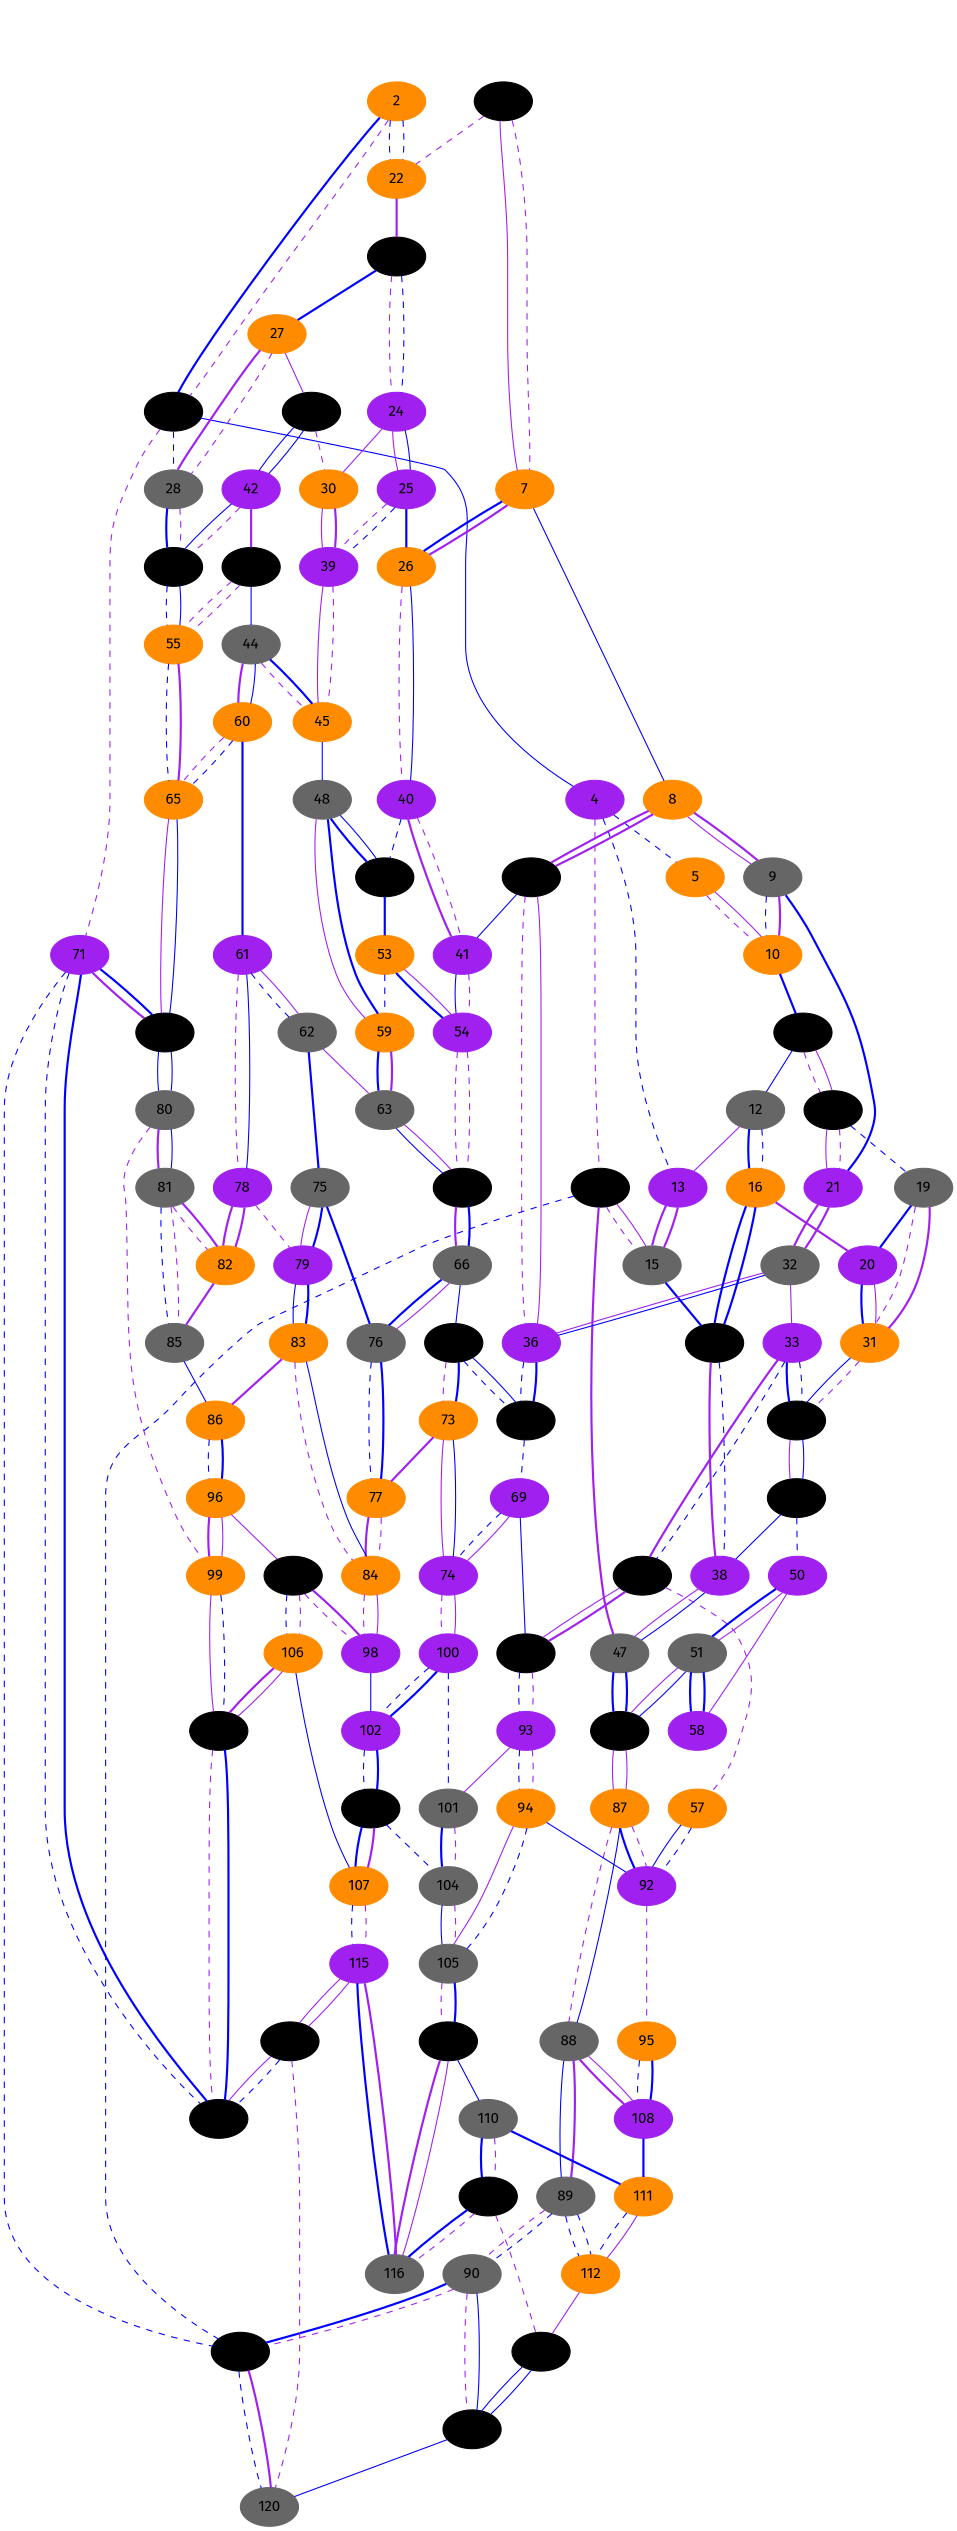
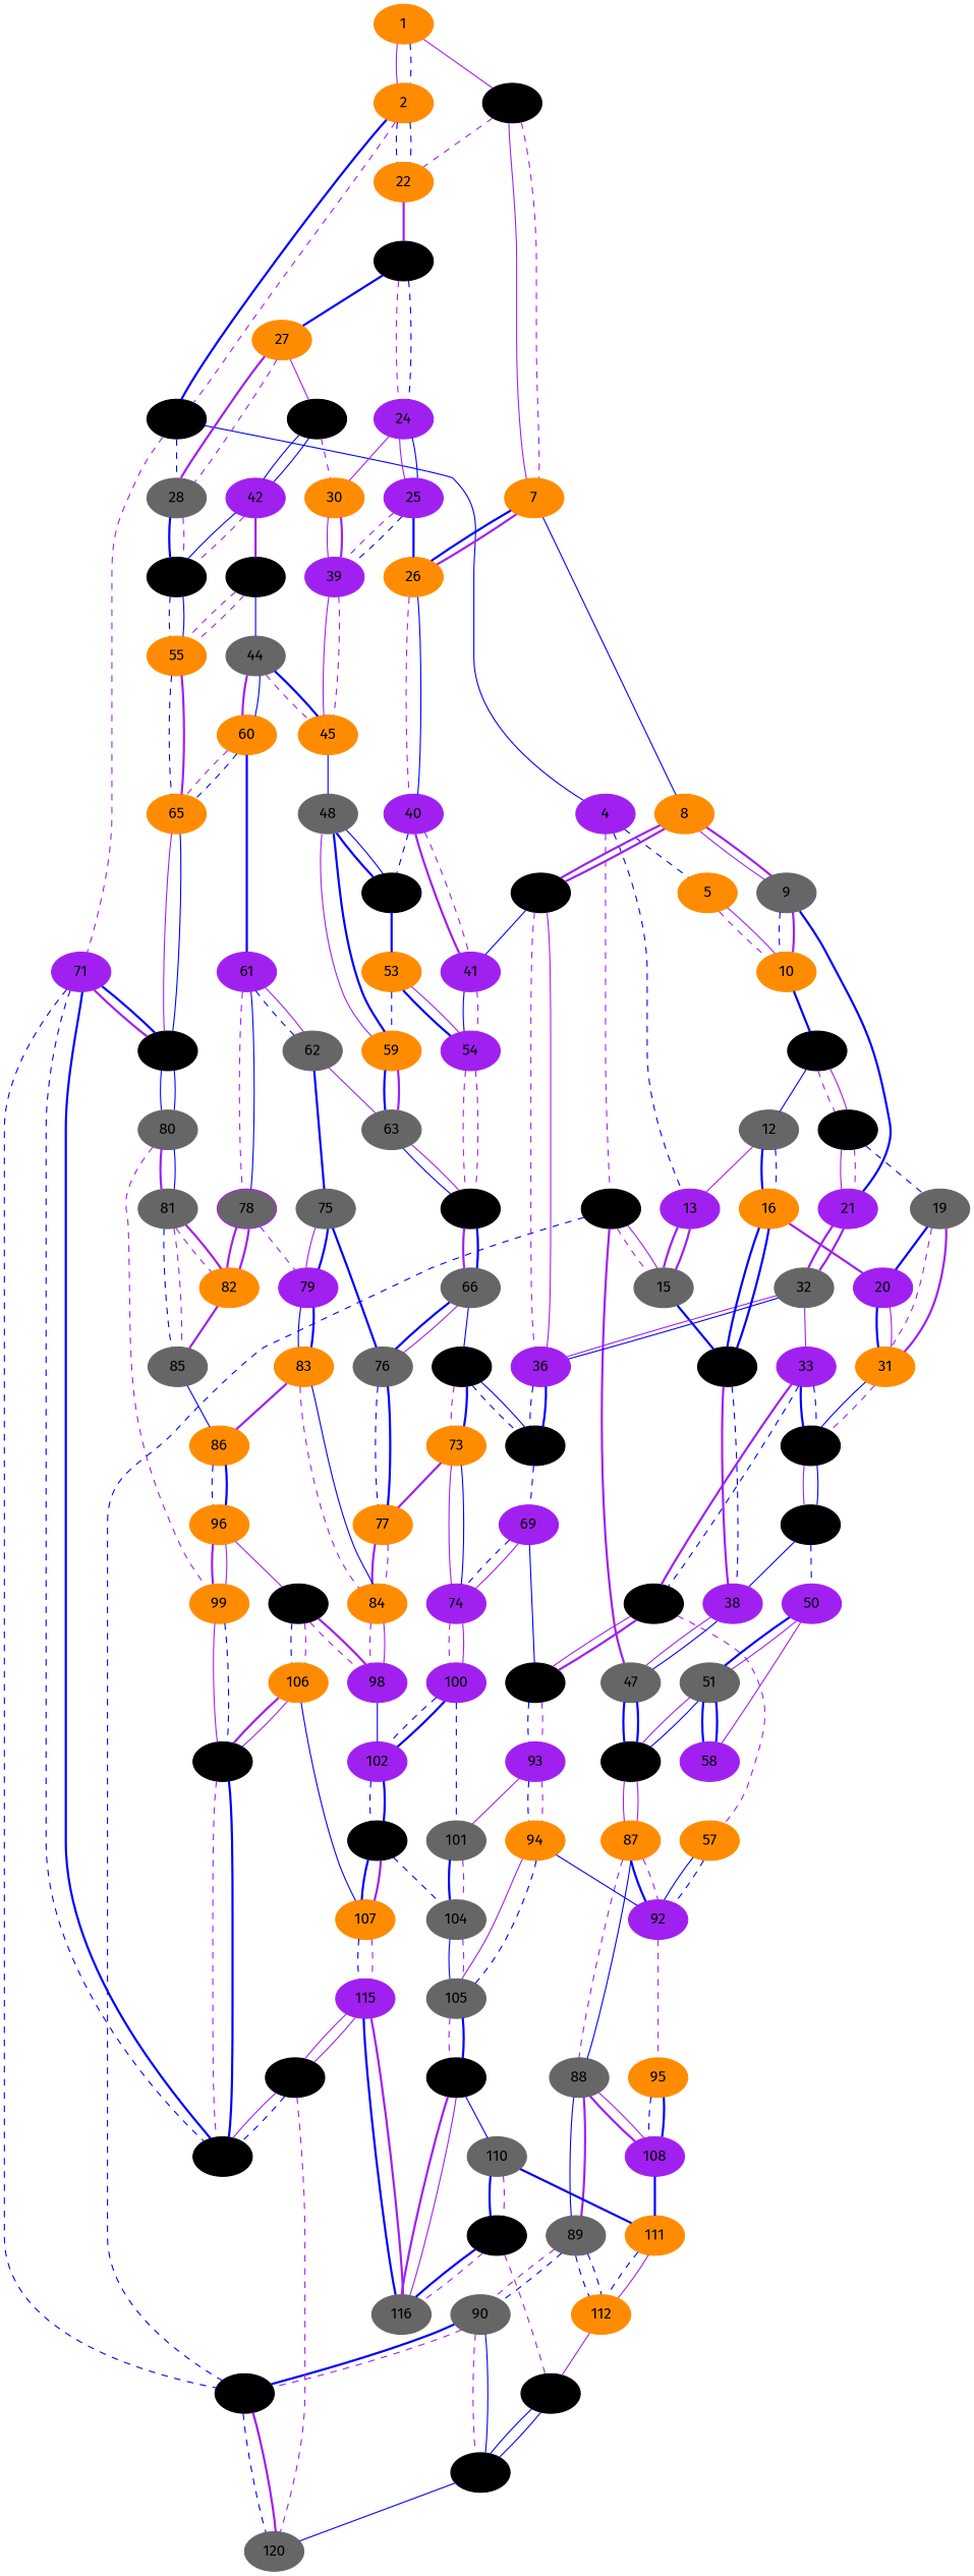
  graph {
    fontname="Fira Sans"
    node [color=darkorange fontname="Fira Sans" style=filled]
    edge [color=purple fontname="Fira Sans" style=dashed]
+   1
    2
    6 [color=black]
    3 [color=black]
    22
    7
    4 [color=purple]
    28 [color=gray40]
    71 [color=purple]
    23 [color=black]
    5
    13 [color=purple]
    14 [color=black]
    46 [color=black]
    91 [color=black]
    72 [color=black]
    121 [color=black]
    10
    15 [color=gray40]
    47 [color=gray40]
    11 [color=black]
    8
    26
    9 [color=gray40]
    35 [color=black]
    40 [color=purple]
    21 [color=purple]
    36 [color=purple]
    41 [color=purple]
    32 [color=gray40]
    12 [color=gray40]
    18 [color=black]
    16
    19 [color=gray40]
    17 [color=black]
    20 [color=purple]
    52 [color=black]
    120 [color=gray40]
    38 [color=purple]
    31
    34 [color=black]
    33 [color=purple]
    24 [color=purple]
    27
    25 [color=purple]
    30
    29 [color=black]
    39 [color=purple]
    45
    49 [color=black]
    42 [color=purple]
    55
    43 [color=black]
    37 [color=black]
    56 [color=black]
    68 [color=black]
    57
    70 [color=black]
    50 [color=purple]
    54 [color=purple]
    69 [color=purple]
    51 [color=gray40]
    58 [color=purple]
    48 [color=gray40]
    53
    64 [color=black]
    44 [color=gray40]
    60
    65
    61 [color=purple]
    59
    87
    63 [color=gray40]
    92 [color=purple]
    88 [color=gray40]
    66 [color=gray40]
    93 [color=purple]
    95
    62 [color=gray40]
-   78 [color=purple]
+   78 [color=purple fillcolor=gray40]
    75 [color=gray40]
    79 [color=purple]
    82
    76 [color=gray40]
    67 [color=black]
    80 [color=gray40]
    73
    77
    74 [color=purple]
    100 [color=purple]
    94
    101 [color=gray40]
    81 [color=gray40]
    99
    84
    102 [color=purple]
    83
    98 [color=purple]
    85 [color=gray40]
    86
    117 [color=black]
    96
    97 [color=black]
    89 [color=gray40]
    108 [color=purple]
    90 [color=gray40]
    112
    111
    118 [color=black]
    114 [color=black]
    105 [color=gray40]
    104 [color=gray40]
    109 [color=black]
    106
    107
    103 [color=black]
    115 [color=purple]
    110 [color=gray40]
    116 [color=gray40]
    119 [color=black]
    113 [color=black]
+   1 -- 2 [style=solid]
+   1 -- 2 [color=blue]
+   1 -- 6 [style=solid]
    2 -- 3 [color=blue style=bold]
    2 -- 3
    2 -- 22 [color=blue]
    2 -- 22 [color=blue]
    6 -- 22
    6 -- 7 [style=solid]
    6 -- 7
    3 -- 4 [color=blue style=solid]
    3 -- 28 [color=blue]
    3 -- 71
    22 -- 23 [style=bold]
    7 -- 8 [color=blue style=solid]
    7 -- 26 [color=blue style=bold]
    7 -- 26 [style=bold]
    4 -- 5 [color=blue]
    4 -- 13 [color=blue]
    4 -- 14
    28 -- 46 [color=blue style=bold]
    28 -- 46
    71 -- 91 [color=blue]
    71 -- 72 [style=bold]
    71 -- 72 [color=blue style=bold]
    71 -- 121 [color=blue]
    71 -- 121 [color=blue style=bold]
    23 -- 24
    23 -- 24 [color=blue]
    23 -- 27 [color=blue style=bold]
    5 -- 10
    5 -- 10 [style=solid]
    13 -- 15 [style=bold]
    13 -- 15 [style=bold]
    14 -- 91 [color=blue]
    14 -- 15
    14 -- 15 [style=solid]
    14 -- 47 [style=bold]
    46 -- 55 [color=blue]
    46 -- 55 [color=blue style=solid]
    91 -- 120 [color=blue]
    91 -- 120 [style=bold]
    72 -- 80 [color=blue style=solid]
    72 -- 80 [color=blue style=solid]
    10 -- 11 [color=blue style=bold]
    15 -- 17 [color=blue style=bold]
    47 -- 52 [color=blue style=bold]
    47 -- 52 [color=blue style=bold]
    11 -- 12 [color=blue style=solid]
    11 -- 18
    11 -- 18 [style=solid]
    8 -- 9 [style=solid]
    8 -- 9 [style=bold]
    8 -- 35 [style=bold]
    8 -- 35 [style=bold]
    26 -- 40
    26 -- 40 [color=blue style=solid]
    9 -- 10 [color=blue]
    9 -- 10 [style=bold]
    9 -- 21 [color=blue style=bold]
    35 -- 36
    35 -- 36 [style=solid]
    35 -- 41 [color=blue style=solid]
    40 -- 41 [style=bold]
    40 -- 41
    40 -- 49 [color=blue]
    21 -- 32 [style=bold]
    21 -- 32 [style=bold]
    36 -- 68 [color=blue]
    36 -- 68 [color=blue style=bold]
    41 -- 54 [color=blue style=solid]
    41 -- 54
    32 -- 36 [style=solid]
    32 -- 36 [color=blue style=solid]
    32 -- 33 [style=solid]
    12 -- 13 [style=solid]
    12 -- 16 [color=blue style=bold]
    12 -- 16 [color=blue]
    18 -- 21 [style=solid]
    18 -- 21
    18 -- 19 [color=blue]
    16 -- 17 [color=blue style=bold]
    16 -- 17 [color=blue style=bold]
    16 -- 20 [style=bold]
    19 -- 20 [color=blue style=bold]
    19 -- 31
    19 -- 31 [style=bold]
    17 -- 38 [style=bold]
    17 -- 38 [color=blue]
    20 -- 31 [color=blue style=bold]
    20 -- 31 [style=solid]
    52 -- 87 [style=solid]
    52 -- 87 [style=solid]
    38 -- 47 [style=solid]
    38 -- 47 [color=blue style=solid]
    31 -- 34 [color=blue style=solid]
    31 -- 34
    34 -- 37 [style=solid]
    34 -- 37 [color=blue style=solid]
    33 -- 34 [color=blue style=bold]
    33 -- 34 [color=blue]
    33 -- 56 [style=bold]
    33 -- 56 [color=blue]
    24 -- 25 [style=solid]
    24 -- 25 [color=blue style=solid]
    24 -- 30 [style=solid]
    27 -- 28 [style=bold]
    27 -- 28
    27 -- 29 [style=solid]
    25 -- 26 [color=blue style=bold]
    25 -- 39
    25 -- 39 [color=blue]
    30 -- 39 [style=solid]
    30 -- 39 [style=bold]
    29 -- 30
    29 -- 42 [color=blue style=solid]
    29 -- 42 [color=blue style=solid]
    39 -- 45 [style=solid]
    39 -- 45
    45 -- 48 [color=blue style=solid]
    49 -- 53 [color=blue style=bold]
    42 -- 46 [color=blue style=solid]
    42 -- 46
    42 -- 43 [style=bold]
    55 -- 65 [color=blue]
    55 -- 65 [style=bold]
    43 -- 55
    43 -- 55
    43 -- 44 [color=blue style=solid]
    37 -- 38 [color=blue style=solid]
    37 -- 50 [color=blue]
    56 -- 57
    56 -- 70 [style=solid]
    56 -- 70 [style=bold]
    68 -- 69 [color=blue]
    57 -- 92 [color=blue style=solid]
    57 -- 92 [color=blue]
    70 -- 93 [color=blue]
    70 -- 93
    50 -- 51 [color=blue style=bold]
    50 -- 51 [style=solid]
    50 -- 58 [style=solid]
    54 -- 64
    54 -- 64
    69 -- 70 [color=blue style=solid]
    69 -- 74 [color=blue]
    69 -- 74 [style=solid]
    51 -- 52 [style=solid]
    51 -- 52 [color=blue style=solid]
    51 -- 58 [color=blue style=bold]
    51 -- 58 [color=blue style=bold]
    48 -- 49 [color=blue style=bold]
    48 -- 49 [color=blue style=solid]
    48 -- 59 [style=solid]
    48 -- 59 [color=blue style=bold]
    53 -- 54 [color=blue style=bold]
    53 -- 54 [style=solid]
    53 -- 59 [color=blue]
    64 -- 66 [style=bold]
    64 -- 66 [color=blue style=bold]
    44 -- 45
    44 -- 45 [color=blue style=bold]
    44 -- 60 [style=bold]
    44 -- 60 [color=blue style=solid]
    60 -- 65
    60 -- 65 [color=blue]
    60 -- 61 [color=blue style=bold]
    65 -- 72 [style=solid]
    65 -- 72 [color=blue style=solid]
    61 -- 62 [color=blue]
    61 -- 62 [style=solid]
    61 -- 78
    61 -- 78 [color=blue style=solid]
    59 -- 63 [color=blue style=bold]
    59 -- 63 [style=bold]
    87 -- 92 [color=blue style=bold]
    87 -- 92
    87 -- 88
    87 -- 88 [color=blue style=solid]
    63 -- 64 [color=blue style=solid]
    63 -- 64 [style=solid]
    92 -- 95
    88 -- 89 [color=blue style=solid]
    88 -- 89 [style=bold]
    88 -- 108 [style=bold]
    88 -- 108 [style=solid]
    66 -- 76 [color=blue style=bold]
    66 -- 76 [style=solid]
    66 -- 67 [color=blue style=solid]
    93 -- 94 [color=blue]
    93 -- 94
    93 -- 101 [style=solid]
    95 -- 108 [color=blue]
    95 -- 108 [color=blue style=bold]
    62 -- 63 [style=solid]
    62 -- 75 [color=blue style=bold]
    78 -- 79
    78 -- 82 [style=bold]
    78 -- 82 [style=bold]
    75 -- 79 [style=solid]
    75 -- 79 [color=blue style=bold]
    75 -- 76 [color=blue style=bold]
    79 -- 83 [color=blue style=solid]
    79 -- 83 [color=blue style=bold]
    82 -- 85 [style=bold]
    76 -- 77 [color=blue]
    76 -- 77 [color=blue style=bold]
    67 -- 68 [color=blue]
    67 -- 68 [color=blue style=solid]
    67 -- 73
    67 -- 73 [color=blue style=bold]
    80 -- 81 [style=bold]
    80 -- 81 [color=blue style=solid]
    80 -- 99
    73 -- 77 [style=bold]
    73 -- 74 [style=solid]
    73 -- 74 [color=blue style=solid]
    77 -- 84 [style=bold]
    77 -- 84
    74 -- 100
    74 -- 100 [style=solid]
    100 -- 101 [color=blue]
    100 -- 102 [color=blue]
    100 -- 102 [color=blue style=bold]
    94 -- 92 [color=blue style=solid]
    94 -- 105 [style=solid]
    94 -- 105 [color=blue]
    101 -- 104 [color=blue style=bold]
    101 -- 104
    81 -- 82
    81 -- 82 [style=bold]
    81 -- 85 [color=blue]
    81 -- 85
    99 -- 117 [style=solid]
    99 -- 117 [color=blue]
    84 -- 98
    84 -- 98 [style=solid]
    102 -- 103 [color=blue]
    102 -- 103 [color=blue style=bold]
    83 -- 84
    83 -- 84 [color=blue style=solid]
    83 -- 86 [style=bold]
    98 -- 102 [color=blue style=solid]
    85 -- 86 [color=blue style=solid]
    86 -- 96 [color=blue]
    86 -- 96 [color=blue style=bold]
    117 -- 121
    117 -- 121 [color=blue style=bold]
    96 -- 99 [style=bold]
    96 -- 99 [style=solid]
    96 -- 97 [style=solid]
    97 -- 98
    97 -- 98 [style=bold]
    97 -- 106 [color=blue]
    97 -- 106
    89 -- 90
    89 -- 90 [color=blue]
    89 -- 112 [color=blue]
    89 -- 112 [color=blue]
    108 -- 111 [color=blue style=bold]
    90 -- 91 [color=blue style=bold]
    90 -- 91
    90 -- 118
    90 -- 118 [color=blue style=solid]
    112 -- 114 [style=solid]
    111 -- 112 [color=blue]
    111 -- 112 [style=solid]
    118 -- 120 [color=blue style=solid]
    114 -- 118 [color=blue style=solid]
    114 -- 118 [color=blue style=solid]
    105 -- 109
    105 -- 109 [color=blue style=bold]
    104 -- 105 [color=blue style=solid]
    104 -- 105
    109 -- 110 [color=blue style=solid]
    109 -- 116 [style=bold]
    109 -- 116 [style=solid]
    106 -- 117 [style=bold]
    106 -- 117 [style=solid]
    106 -- 107 [color=blue style=solid]
    107 -- 115 [color=blue]
    107 -- 115
    103 -- 104 [color=blue]
    103 -- 107 [color=blue style=bold]
    103 -- 107 [style=bold]
    115 -- 116 [color=blue style=bold]
    115 -- 116 [style=bold]
    115 -- 119 [style=solid]
    115 -- 119 [style=solid]
    110 -- 111 [color=blue style=bold]
    110 -- 113 [color=blue style=bold]
    110 -- 113
    119 -- 121 [style=solid]
    119 -- 121 [color=blue]
    119 -- 120
    113 -- 114
    113 -- 116 [color=blue style=bold]
    113 -- 116
  }
